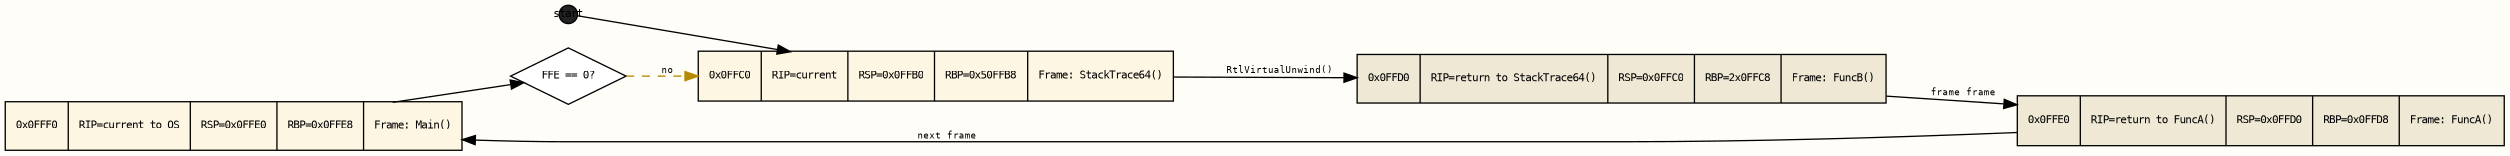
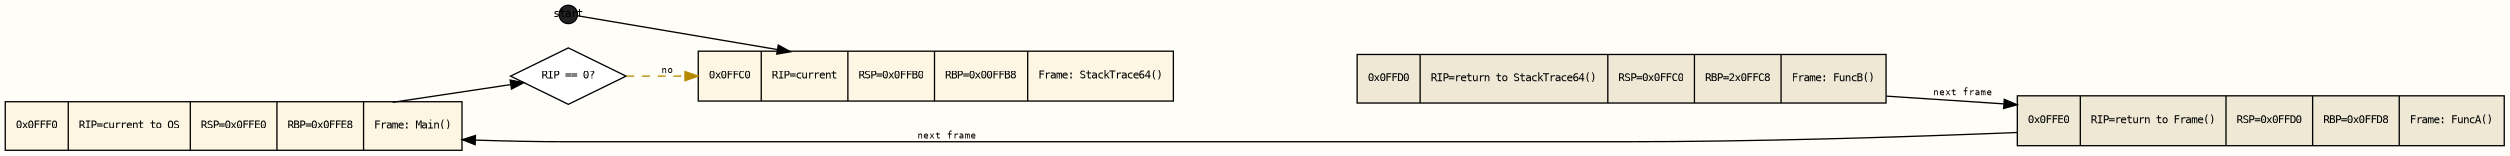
  digraph {
    bgcolor="#fffdf7"
    rankdir=LR
    node [fillcolor="#fdf6e3" fontname=monospace fontsize=8 shape=record style=filled]
    edge [fontname=monospace fontsize=7]
    n1 [label="{0x0FFF0 | RIP=current to OS | RSP=0x0FFE0 | RBP=0x0FFE8 | Frame: Main()}" width=1]
-   n2 [fillcolor="#ffffff" height=0.6 label="FFE == 0?" shape=diamond width=1.2]
-   n3 [label="{0x0FFC0 | RIP=current | RSP=0x0FFB0 | RBP=0x50FFB8 | Frame: StackTrace64()}" width=1]
-   n4 [fillcolor="#eee8d5" label="{0x0FFE0 | RIP=return to FuncA() | RSP=0x0FFD0 | RBP=0x0FFD8 | Frame: FuncA()}" width=1.5]
+   n2 [fillcolor="#ffffff" height=0.6 label="RIP == 0?" shape=diamond width=1.2]
+   n3 [label="{0x0FFC0 | RIP=current | RSP=0x0FFB0 | RBP=0x00FFB8 | Frame: StackTrace64()}" width=1]
+   n4 [fillcolor="#eee8d5" label="{0x0FFE0 | RIP=return to Frame() | RSP=0x0FFD0 | RBP=0x0FFD8 | Frame: FuncA()}" width=1.5]
    n5 [fillcolor="#eee8d5" label="{0x0FFD0 | RIP=return to StackTrace64() | RSP=0x0FFC0 | RBP=2x0FFC8 | Frame: FuncB()}" width=2.0]
    start [fillcolor="#222222" fixedsize=true shape=circle width=0.2]
    n1 -> n2
    n2 -> n3 [color="#b58900" label="  no" style=dashed]
-   n3 -> n5 [label="     RtlVirtualUnwind()"]
    n4 -> n1 [label="    next frame"]
-   n5 -> n4 [label="    frame frame"]
+   n5 -> n4 [label="    next frame"]
    start -> n3 [width=1.8]
  }
